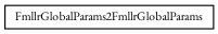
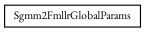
  digraph {
    rankdir=TB
    fontname="EB Garamond"
-   n1 [color=black fillcolor=white fontname="EB Garamond" fontsize=10 height=0.2 label=FmllrGlobalParams2FmllrGlobalParams shape=record style=filled width=0.4]
+   n1 [color=black fillcolor=white fontname="EB Garamond" fontsize=10 height=0.2 label=Sgmm2FmllrGlobalParams shape=record style=filled width=0.4]
  }
